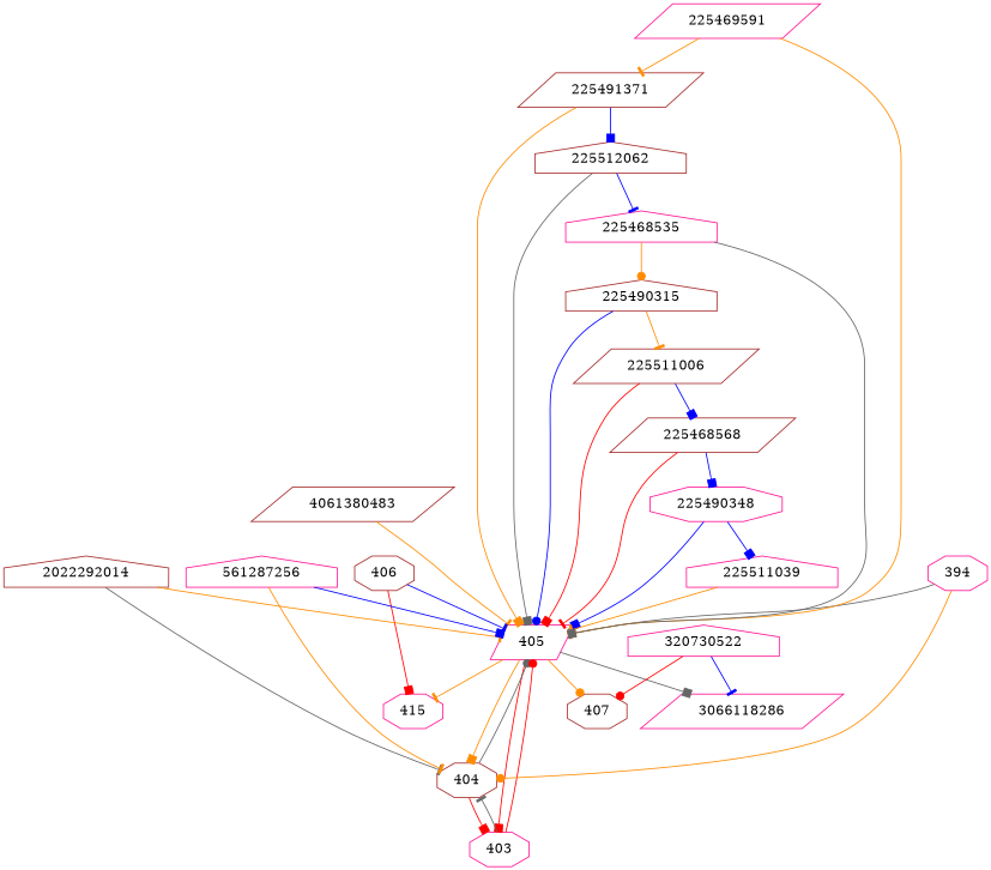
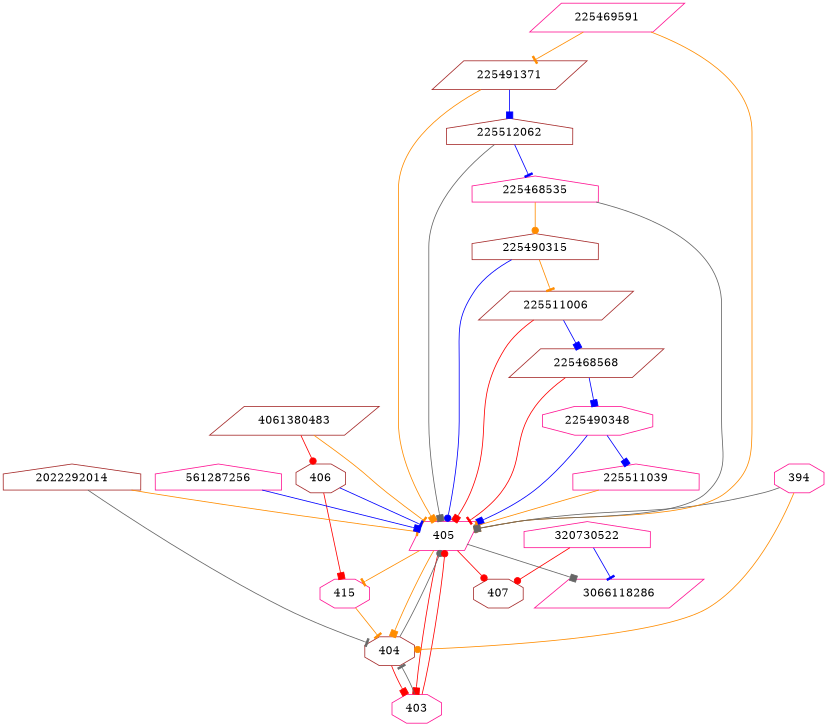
  strict digraph {
    node [color=deeppink shape=parallelogram]
    edge [arrowhead=box color=darkorange]
    405
    4061380483 [color=brown]
    406 [color=brown shape=octagon]
    404 [color=brown shape=octagon]
    403 [shape=octagon]
    3066118286
    407 [color=brown shape=octagon]
    415 [shape=octagon]
    394 [shape=octagon]
    225490315 [color=brown shape=house]
    225511006 [color=brown]
    225468568 [color=brown]
    225469591
    225491371 [color=brown]
    225512062 [color=brown shape=house]
    225490348 [shape=octagon]
    225511039 [shape=house]
    320730522 [shape=house]
    225468535 [shape=house]
    2022292014 [color=brown shape=house]
    561287256 [shape=house]
    405 -> 404
    405 -> 403 [color=red]
    405 -> 3066118286 [color=gray40]
-   405 -> 407 [arrowhead=dot]
+   405 -> 407 [arrowhead=dot color=red]
    405 -> 415 [arrowhead=tee]
    4061380483 -> 405 [arrowhead=tee]
+   4061380483 -> 406 [arrowhead=dot color=red]
    406 -> 405 [arrowhead=tee color=blue]
    406 -> 415 [color=red]
    404 -> 405 [arrowhead=dot color=gray40]
    404 -> 403 [color=red]
    403 -> 405 [arrowhead=dot color=red]
    403 -> 404 [arrowhead=tee color=gray40]
    394 -> 405 [arrowhead=tee color=gray40]
    394 -> 404 [arrowhead=dot]
    225490315 -> 405 [arrowhead=dot color=blue]
    225490315 -> 225511006 [arrowhead=tee]
    225511006 -> 405 [color=red]
    225511006 -> 225468568 [color=blue]
    225468568 -> 405 [arrowhead=tee color=red]
    225468568 -> 225490348 [color=blue]
    225469591 -> 405
    225469591 -> 225491371 [arrowhead=tee]
    225491371 -> 405
    225491371 -> 225512062 [color=blue]
    225512062 -> 405 [color=gray40]
    225512062 -> 225468535 [arrowhead=tee color=blue]
    225490348 -> 405 [color=blue]
    225490348 -> 225511039 [color=blue]
    225511039 -> 405 [arrowhead=tee]
    320730522 -> 3066118286 [arrowhead=tee color=blue]
    320730522 -> 407 [arrowhead=dot color=red]
    225468535 -> 405 [color=gray40]
    225468535 -> 225490315 [arrowhead=dot]
    2022292014 -> 405 [arrowhead=tee]
    2022292014 -> 404 [arrowhead=tee color=gray40]
    561287256 -> 405 [color=blue]
-   561287256 -> 404 [arrowhead=tee]
+   415 -> 404 [arrowhead=tee]
  }
